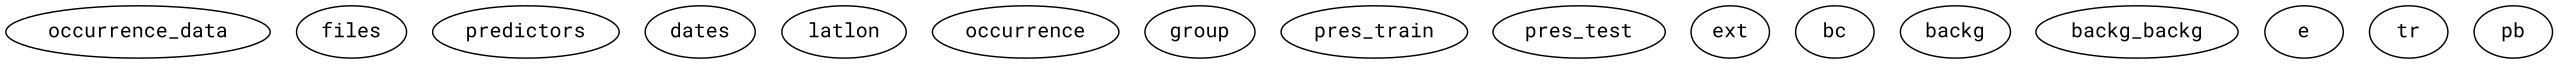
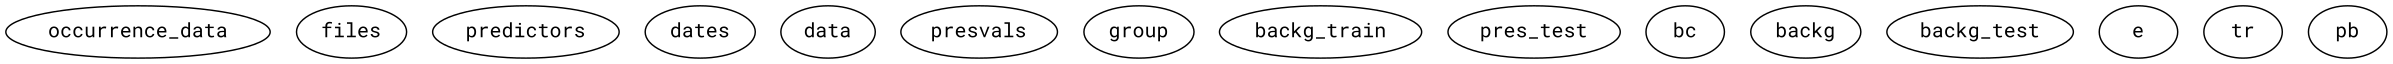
  digraph {
    fontname="Roboto Mono"
    node [fontname="Roboto Mono"]
    occurrence_data [function=occ_data hasCoordinate=TRUE taxonKey=1339646]
    files ["full.names"=TRUE function="list.files" path="'bioclim'" pattern="'bil'"]
    predictors [function=stack x=files]
    dates [expression="getdates(as.data.frame(occurrence_data$data))"]
-   latlon [expression="getlatlon(as.data.frame(occurrence_data$data))"]
-   presvals [function=extract x=predictors y=latlon label=occurrence]
+   latlon [expression="getlatlon(as.data.frame(occurrence_data$data))" label=data]
+   presvals [function=extract x=predictors y=latlon]
    group [function=kfold k=5 x=backg]
-   pres_train [expression="latlon[group != 1,]"]
+   pres_train [expression="latlon[group != 1,]" label=backg_train]
    pres_test [expression="latlon[group == 1,]"]
-   ext [function=extent x=-100 xmax=-32 ymax=50 ymin=20]
    bc [function=bioclim p=pres_train x=predictors]
    backg [expression="randomPoints(predictors, n=1000, ext=ext, extf = 1.25)"]
-   backg_test [expression="backg[group == 1, ]" label=backg_backg]
+   backg_test [expression="backg[group == 1, ]"]
    e [a=backg_test function=evaluate p=pres_test tr=pred_nf x=bc]
    tr [function=threshold stat="'spec_sens'" x=e]
    pb [ext=ext function=predict object=pred_nf progress="''" x=bc]
  }
